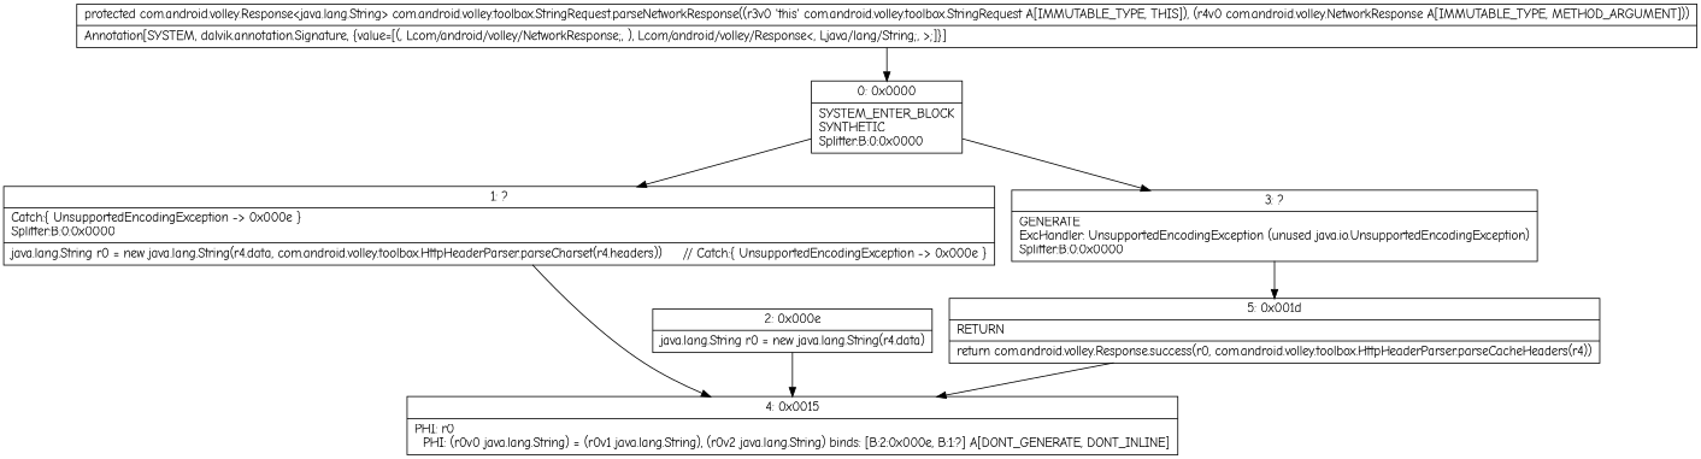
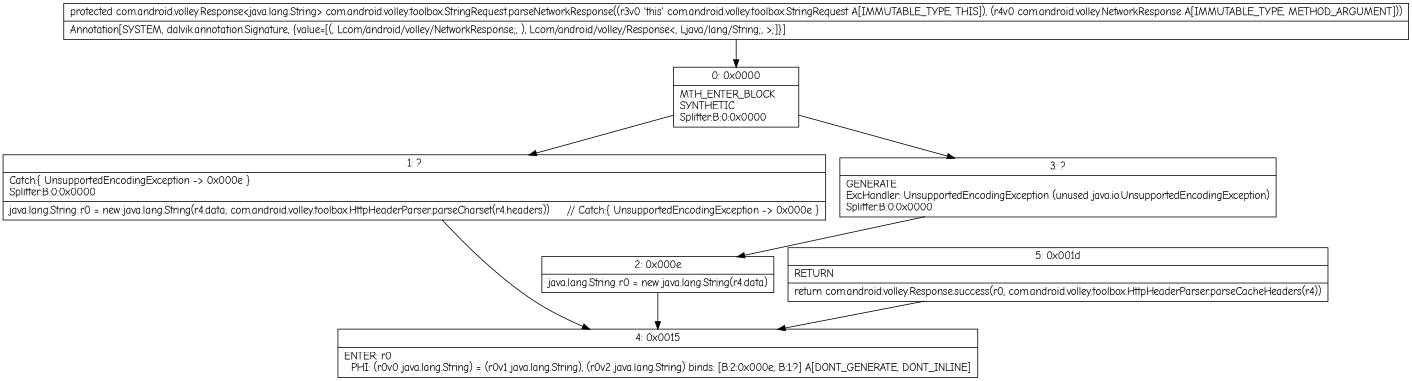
  digraph {
    fontname="Comic Neue"
    node [fontname="Comic Neue" shape=record]
    edge [fontname="Comic Neue"]
-   n1 [label="{0\:\ 0x0000|SYSTEM_ENTER_BLOCK\lSYNTHETIC\lSplitter:B:0:0x0000\l}"]
+   n1 [label="{0\:\ 0x0000|MTH_ENTER_BLOCK\lSYNTHETIC\lSplitter:B:0:0x0000\l}"]
    n2 [label="{1\:\ ?|Catch:\{ UnsupportedEncodingException \-\> 0x000e \}\lSplitter:B:0:0x0000\l|java.lang.String r0 = new java.lang.String(r4.data, com.android.volley.toolbox.HttpHeaderParser.parseCharset(r4.headers))     \/\/ Catch:\{ UnsupportedEncodingException \-\> 0x000e \}\l}"]
    n3 [label="{3\:\ ?|GENERATE\lExcHandler: UnsupportedEncodingException (unused java.io.UnsupportedEncodingException)\lSplitter:B:0:0x0000\l}"]
-   n4 [label="{4\:\ 0x0015|PHI: r0 \l  PHI: (r0v0 java.lang.String) = (r0v1 java.lang.String), (r0v2 java.lang.String) binds: [B:2:0x000e, B:1:?] A[DONT_GENERATE, DONT_INLINE]\l}"]
+   n4 [label="{4\:\ 0x0015|ENTER: r0 \l  PHI: (r0v0 java.lang.String) = (r0v1 java.lang.String), (r0v2 java.lang.String) binds: [B:2:0x000e, B:1:?] A[DONT_GENERATE, DONT_INLINE]\l}"]
    n5 [label="{2\:\ 0x000e|java.lang.String r0 = new java.lang.String(r4.data)\l}"]
    n6 [label="{5\:\ 0x001d|RETURN\l|return com.android.volley.Response.success(r0, com.android.volley.toolbox.HttpHeaderParser.parseCacheHeaders(r4))\l}"]
    n7 [label="{protected com.android.volley.Response\<java.lang.String\> com.android.volley.toolbox.StringRequest.parseNetworkResponse((r3v0 'this' com.android.volley.toolbox.StringRequest A[IMMUTABLE_TYPE, THIS]), (r4v0 com.android.volley.NetworkResponse A[IMMUTABLE_TYPE, METHOD_ARGUMENT]))  | Annotation[SYSTEM, dalvik.annotation.Signature, \{value=[(, Lcom\/android\/volley\/NetworkResponse;, ), Lcom\/android\/volley\/Response\<, Ljava\/lang\/String;, \>;]\}]\l}"]
    n1 -> n2
    n1 -> n3
    n2 -> n4
-   n3 -> n6
+   n3 -> n5
    n5 -> n4
    n6 -> n4
    n7 -> n1
  }
